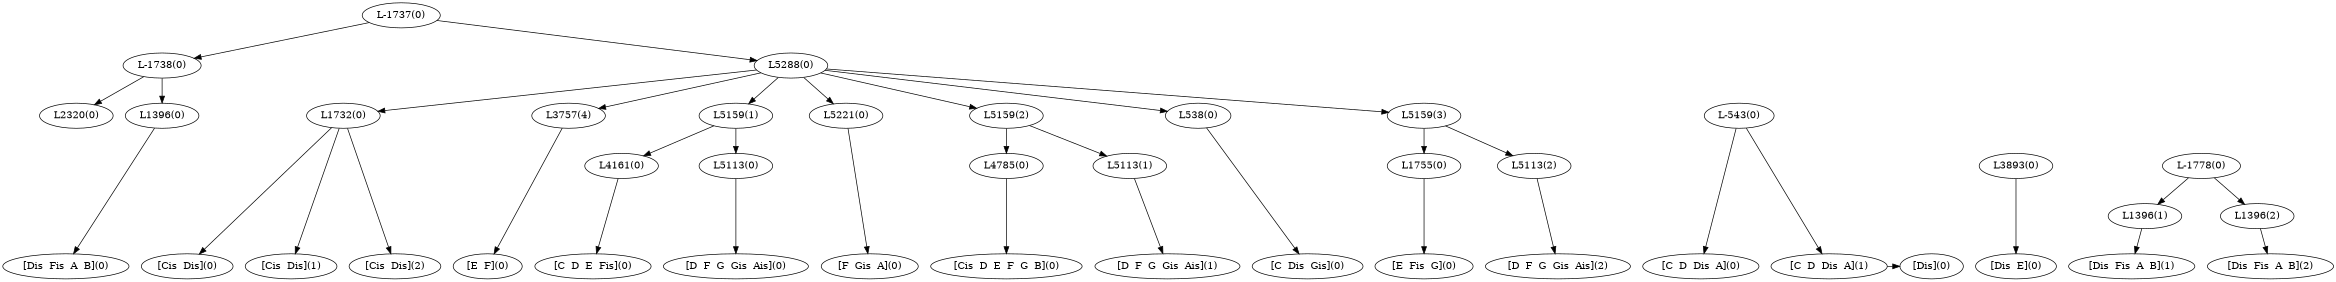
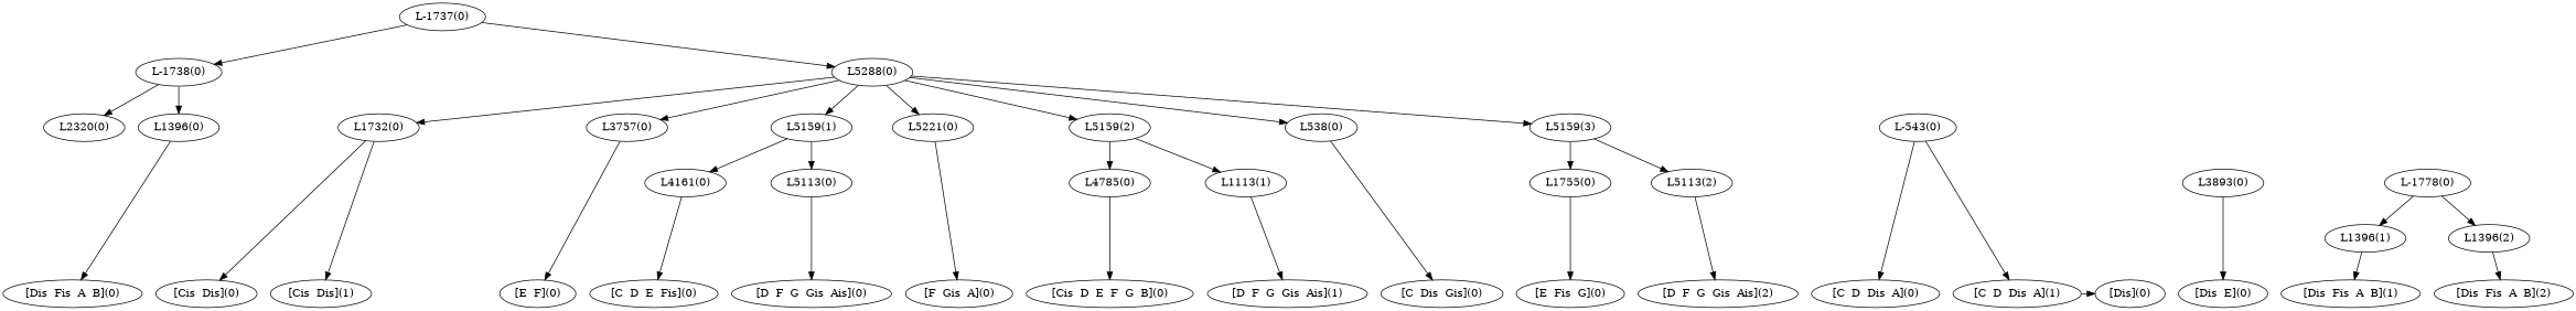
  digraph {
    "L-1737(0)"
    "L-1738(0)"
    "L5288(0)"
    "L2320(0)"
    "L1396(0)"
    "L-543(0)"
    "L1732(0)"
-   "L3757(0)" [label="L3757(4)"]
+   "L3757(0)"
    "L5159(1)"
    "L5221(0)"
    "L5159(2)"
    "L538(0)"
    "L5159(3)"
    "L3893(0)"
    "L-1778(0)"
    "L4161(0)"
    "L5113(0)"
    "L4785(0)"
-   "L5113(1)"
+   "L5113(1)" [label="L1113(1)"]
    "L1755(0)"
    "L5113(2)"
    "L1396(1)"
    "L1396(2)"
    "[Dis  Fis  A  B](0)"
    "[Dis](0)"
    "[C  D  Dis  A](0)"
    "[C  D  Dis  A](1)"
    "[Cis  Dis](0)"
    "[Cis  Dis](1)"
-   "[Cis  Dis](2)"
    "[Dis  E](0)"
    "[Dis  Fis  A  B](1)"
    "[Dis  Fis  A  B](2)"
    "[E  F](0)"
    "[C  D  E  Fis](0)"
    "[D  F  G  Gis  Ais](0)"
    "[F  Gis  A](0)"
    "[Cis  D  E  F  G  B](0)"
    "[D  F  G  Gis  Ais](1)"
    "[C  Dis  Gis](0)"
    "[E  Fis  G](0)"
    "[D  F  G  Gis  Ais](2)"
    subgraph sub_1 {
      rank=min
      "L-1737(0)"
    }
    subgraph sub_2 {
      rank=same
      "L-1738(0)"
      "L5288(0)"
    }
    subgraph sub_3 {
      rank=same
      "L2320(0)"
      "L1396(0)"
      "L-543(0)"
      "L1732(0)"
      "L3757(0)"
      "L5159(1)"
      "L5221(0)"
      "L5159(2)"
      "L538(0)"
      "L5159(3)"
    }
    subgraph sub_4 {
      rank=same
      "L3893(0)"
      "L-1778(0)"
      "L4161(0)"
      "L5113(0)"
      "L4785(0)"
      "L5113(1)"
      "L1755(0)"
      "L5113(2)"
    }
    subgraph sub_5 {
      rank=same
      "L1396(1)"
      "L1396(2)"
    }
    subgraph sub_6 {
      rank=max
      "[Dis  Fis  A  B](0)"
      "[Dis](0)"
      "[C  D  Dis  A](0)"
      "[C  D  Dis  A](1)"
      "[Cis  Dis](0)"
      "[Cis  Dis](1)"
-     "[Cis  Dis](2)"
      "[Dis  E](0)"
      "[Dis  Fis  A  B](1)"
      "[Dis  Fis  A  B](2)"
      "[E  F](0)"
      "[C  D  E  Fis](0)"
      "[D  F  G  Gis  Ais](0)"
      "[F  Gis  A](0)"
      "[Cis  D  E  F  G  B](0)"
      "[D  F  G  Gis  Ais](1)"
      "[C  Dis  Gis](0)"
      "[E  Fis  G](0)"
      "[D  F  G  Gis  Ais](2)"
    }
    "L-1737(0)" -> "L-1738(0)"
    "L-1737(0)" -> "L5288(0)"
    "L-1738(0)" -> "L2320(0)"
    "L-1738(0)" -> "L1396(0)"
    "L5288(0)" -> "L1732(0)"
    "L5288(0)" -> "L3757(0)"
    "L5288(0)" -> "L5159(1)"
    "L5288(0)" -> "L5221(0)"
    "L5288(0)" -> "L5159(2)"
    "L5288(0)" -> "L538(0)"
    "L5288(0)" -> "L5159(3)"
    "L1396(0)" -> "[Dis  Fis  A  B](0)"
    "L-543(0)" -> "[C  D  Dis  A](0)"
    "L-543(0)" -> "[C  D  Dis  A](1)"
    "L1732(0)" -> "[Cis  Dis](0)"
    "L1732(0)" -> "[Cis  Dis](1)"
-   "L1732(0)" -> "[Cis  Dis](2)"
    "L3757(0)" -> "[E  F](0)"
    "L5159(1)" -> "L4161(0)"
    "L5159(1)" -> "L5113(0)"
    "L5221(0)" -> "[F  Gis  A](0)"
    "L5159(2)" -> "L4785(0)"
    "L5159(2)" -> "L5113(1)"
    "L538(0)" -> "[C  Dis  Gis](0)"
    "L5159(3)" -> "L1755(0)"
    "L5159(3)" -> "L5113(2)"
    "L3893(0)" -> "[Dis  E](0)"
    "L-1778(0)" -> "L1396(1)"
    "L-1778(0)" -> "L1396(2)"
    "L4161(0)" -> "[C  D  E  Fis](0)"
    "L5113(0)" -> "[D  F  G  Gis  Ais](0)"
    "L4785(0)" -> "[Cis  D  E  F  G  B](0)"
    "L5113(1)" -> "[D  F  G  Gis  Ais](1)"
    "L1755(0)" -> "[E  Fis  G](0)"
    "L5113(2)" -> "[D  F  G  Gis  Ais](2)"
    "L1396(1)" -> "[Dis  Fis  A  B](1)"
    "L1396(2)" -> "[Dis  Fis  A  B](2)"
    "[C  D  Dis  A](1)" -> "[Dis](0)"
  }
